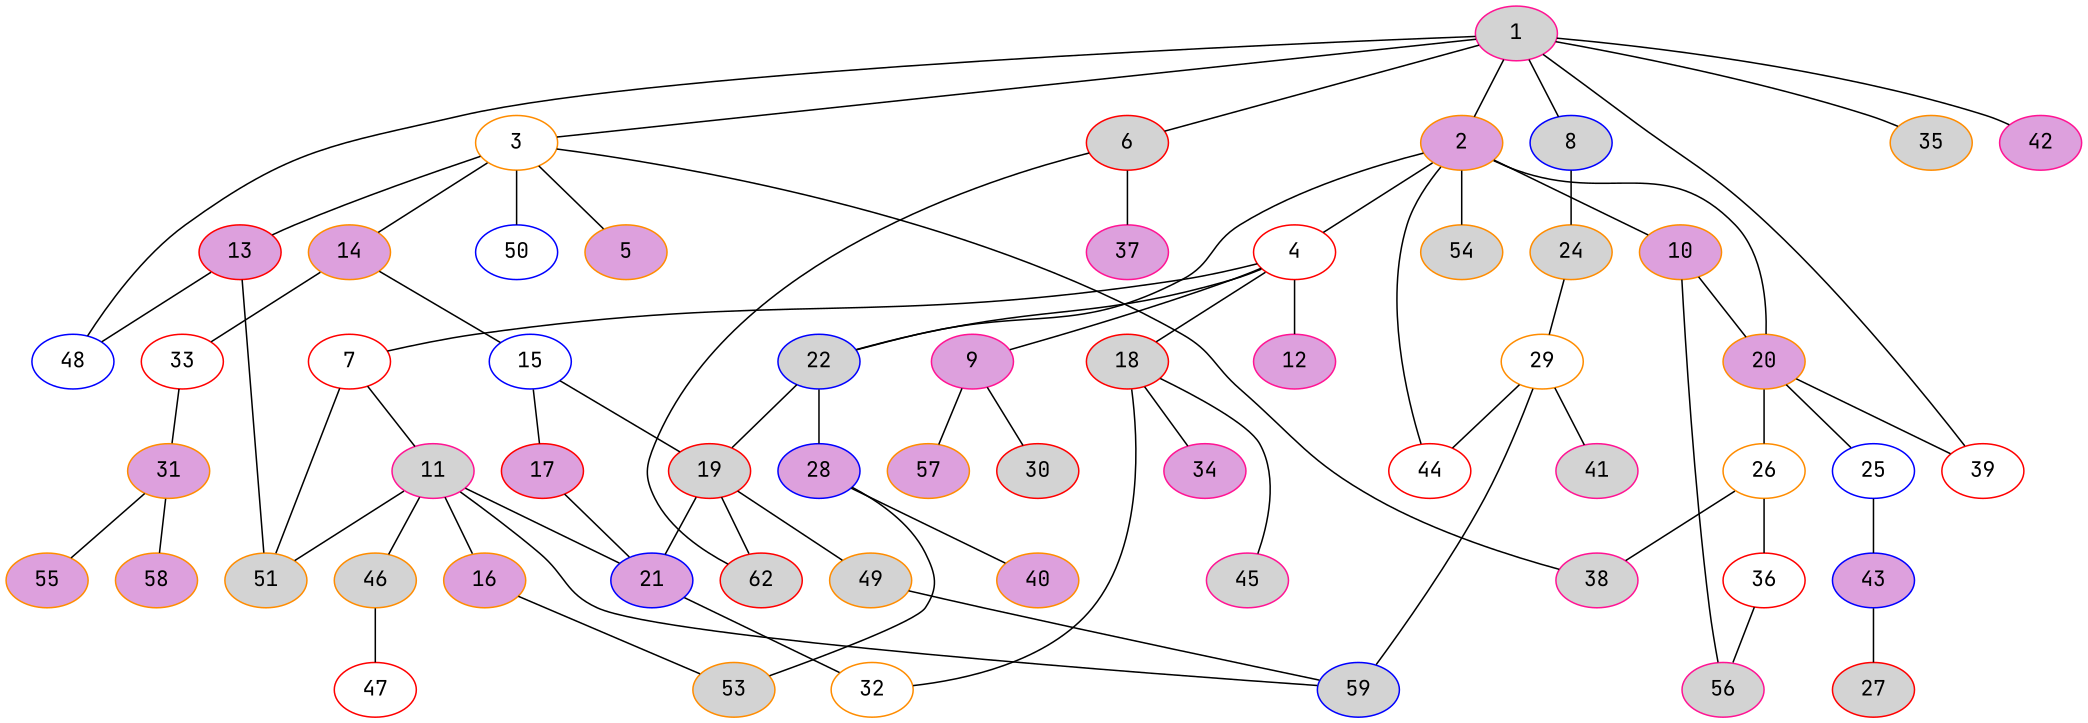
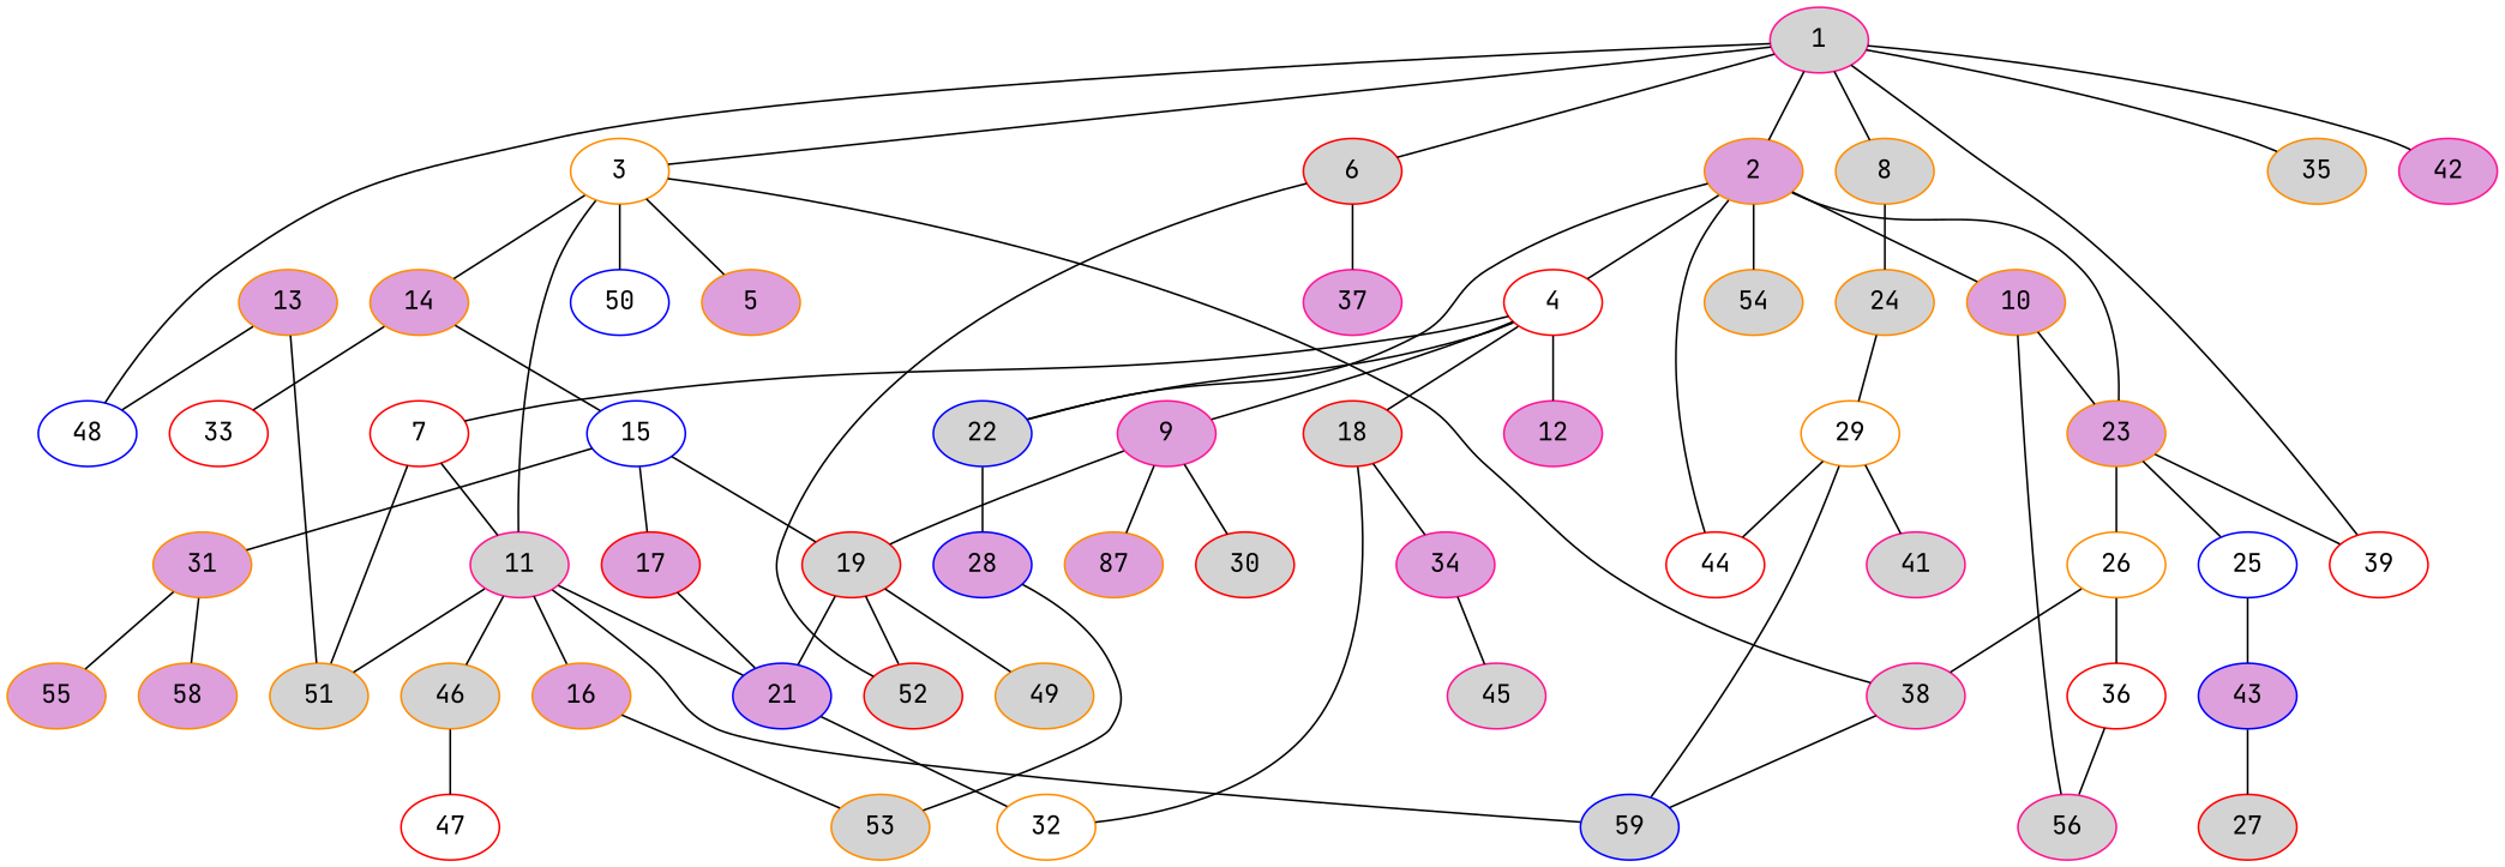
  graph {
    fontname="JetBrains Mono"
    node [color=darkorange fillcolor=lightgrey fontname="JetBrains Mono" style=filled]
    edge [fontname="JetBrains Mono"]
    1 [color=deeppink]
    2 [fillcolor=plum]
    3 [fillcolor=white]
    6 [color=red]
-   8 [color=blue]
+   8
    35
    39 [color=red fillcolor=white]
    42 [color=deeppink fillcolor=plum]
    48 [color=blue fillcolor=white]
    4 [color=red fillcolor=white]
    10 [fillcolor=plum]
    22 [color=blue]
-   23 [fillcolor=plum label=20]
+   23 [fillcolor=plum]
    44 [color=red fillcolor=white]
    54
    5 [fillcolor=plum]
-   13 [color=red fillcolor=plum]
+   13 [fillcolor=plum]
    14 [fillcolor=plum]
    38 [color=deeppink]
    50 [color=blue fillcolor=white]
    37 [color=deeppink fillcolor=plum]
-   52 [color=red label=62]
+   52 [color=red]
    24
    7 [color=red fillcolor=white]
    9 [color=deeppink fillcolor=plum]
    12 [color=deeppink fillcolor=plum]
    18 [color=red]
    56 [color=deeppink]
    28 [color=blue fillcolor=plum]
    25 [color=blue fillcolor=white]
    26 [fillcolor=white]
    51
    15 [color=blue fillcolor=white]
    33 [color=red fillcolor=white]
    59 [color=blue]
    11 [color=deeppink]
    19 [color=red]
    30 [color=red]
-   57 [fillcolor=plum]
+   57 [fillcolor=plum label=87]
    32 [fillcolor=white]
    34 [color=deeppink fillcolor=plum]
    45 [color=deeppink]
    16 [fillcolor=plum]
    21 [color=blue fillcolor=plum]
    46
    29 [fillcolor=white]
    49
    55 [fillcolor=plum]
    53
    47 [color=red fillcolor=white]
    17 [color=red fillcolor=plum]
    31 [fillcolor=plum]
    58 [fillcolor=plum]
-   40 [fillcolor=plum]
    43 [color=blue fillcolor=plum]
    36 [color=red fillcolor=white]
    41 [color=deeppink]
    27 [color=red]
    1 -- 2
    1 -- 3
    1 -- 6
    1 -- 8
    1 -- 35
    1 -- 39
    1 -- 42
    1 -- 48
    2 -- 4
    2 -- 10
    2 -- 22
    2 -- 23
    2 -- 44
    2 -- 54
    3 -- 5
-   3 -- 13
+   3 -- 11
    3 -- 14
    3 -- 38
    3 -- 50
    6 -- 37
    6 -- 52
    8 -- 24
    4 -- 22
    4 -- 7
    4 -- 9
    4 -- 12
    4 -- 18
    10 -- 23
    10 -- 56
    22 -- 28
    23 -- 39
    23 -- 25
    23 -- 26
    13 -- 48
    13 -- 51
    14 -- 15
    14 -- 33
-   49 -- 59
+   38 -- 59
    24 -- 29
    7 -- 51
    7 -- 11
-   22 -- 19
+   9 -- 19
    9 -- 30
    9 -- 57
    18 -- 32
    18 -- 34
-   18 -- 45
+   34 -- 45
    28 -- 53
-   28 -- 40
    25 -- 43
    26 -- 38
    26 -- 36
    15 -- 19
    15 -- 17
-   33 -- 31
+   15 -- 31
    11 -- 51
    11 -- 59
    11 -- 16
    11 -- 21
    11 -- 46
    19 -- 52
    19 -- 21
    19 -- 49
    16 -- 53
    21 -- 32
    46 -- 47
    29 -- 44
    29 -- 59
    29 -- 41
    17 -- 21
    31 -- 55
    31 -- 58
    43 -- 27
    36 -- 56
  }
